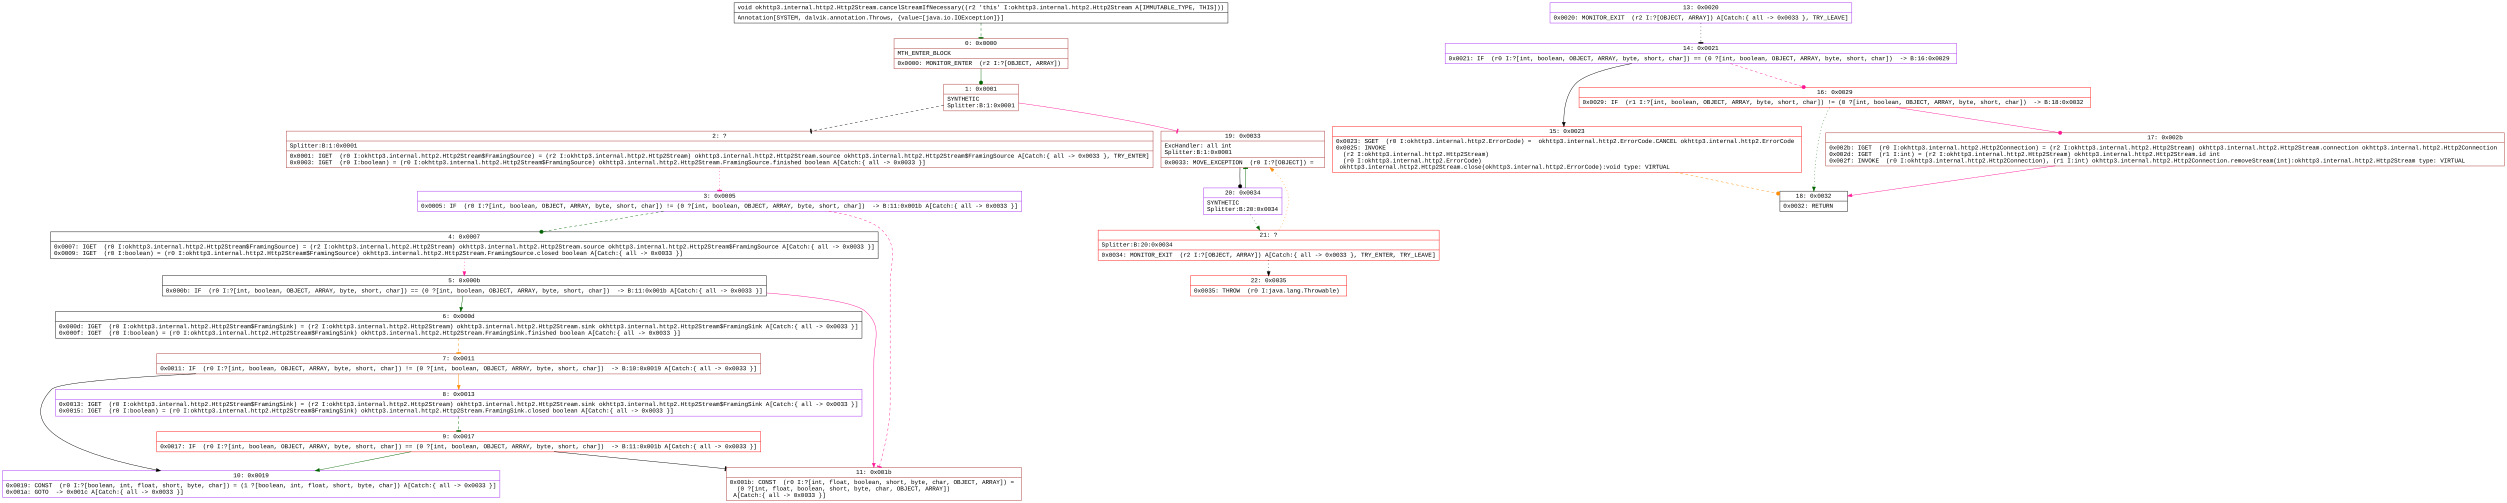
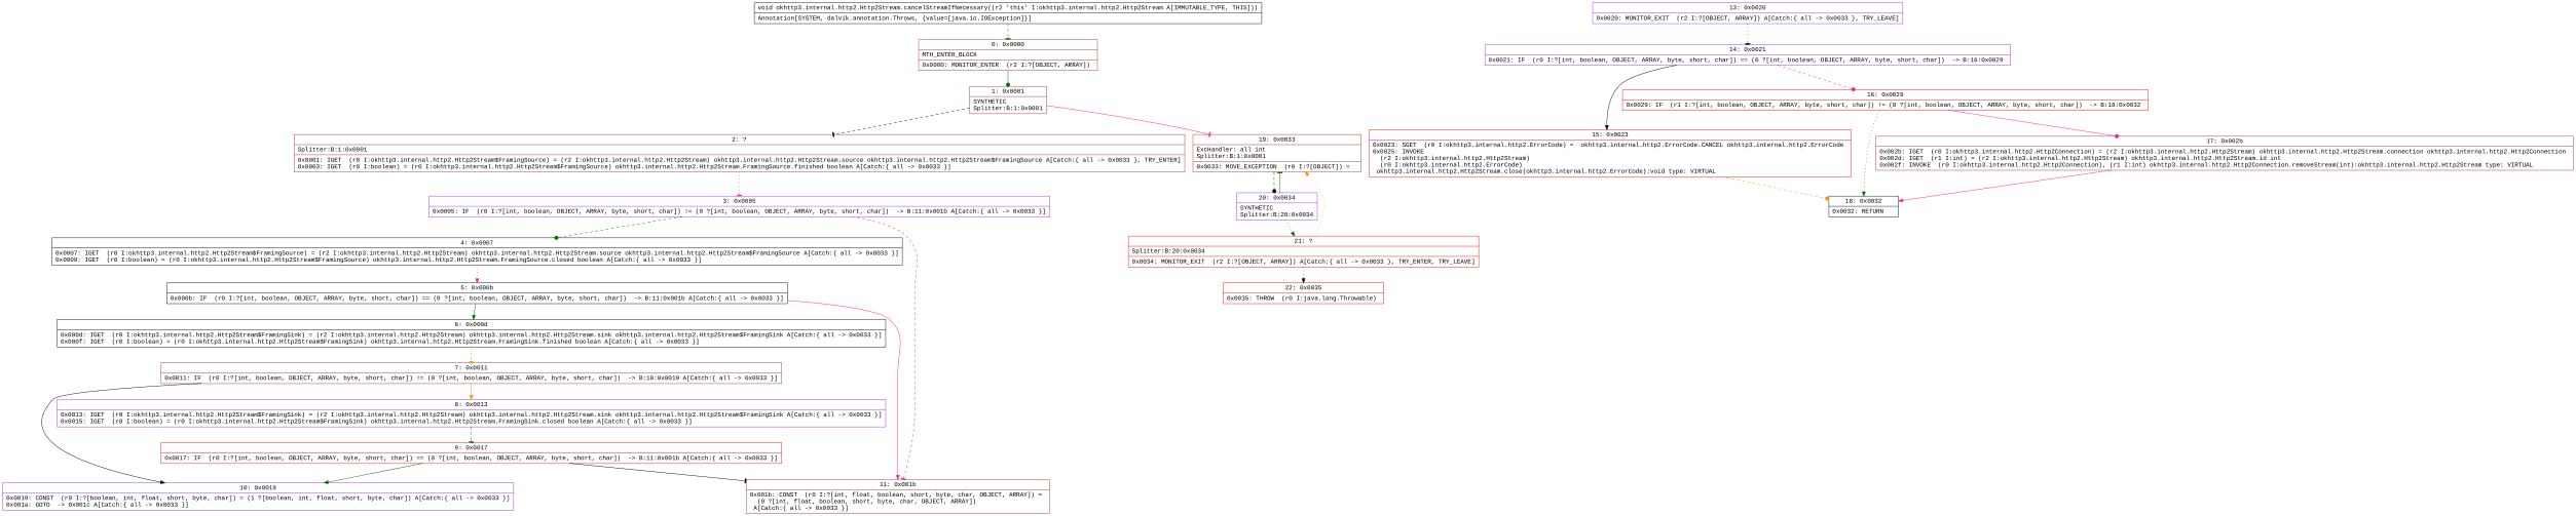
  digraph {
    fontname="Liberation Mono"
    node [color=brown fontname="Liberation Mono" shape=record]
    edge [arrowhead=normal color=darkgreen fontname="Liberation Mono" style=solid]
    n1 [label="{0\:\ 0x0000|MTH_ENTER_BLOCK\l|0x0000: MONITOR_ENTER  (r2 I:?[OBJECT, ARRAY]) \l}"]
    n2 [label="{1\:\ 0x0001|SYNTHETIC\lSplitter:B:1:0x0001\l}"]
    n3 [label="{2\:\ ?|Splitter:B:1:0x0001\l|0x0001: IGET  (r0 I:okhttp3.internal.http2.Http2Stream$FramingSource) = (r2 I:okhttp3.internal.http2.Http2Stream) okhttp3.internal.http2.Http2Stream.source okhttp3.internal.http2.Http2Stream$FramingSource A[Catch:\{ all \-\> 0x0033 \}, TRY_ENTER]\l0x0003: IGET  (r0 I:boolean) = (r0 I:okhttp3.internal.http2.Http2Stream$FramingSource) okhttp3.internal.http2.Http2Stream.FramingSource.finished boolean A[Catch:\{ all \-\> 0x0033 \}]\l}"]
    n4 [label="{19\:\ 0x0033|ExcHandler: all int\lSplitter:B:1:0x0001\l|0x0033: MOVE_EXCEPTION  (r0 I:?[OBJECT]) =  \l}"]
    n5 [color=purple label="{3\:\ 0x0005|0x0005: IF  (r0 I:?[int, boolean, OBJECT, ARRAY, byte, short, char]) != (0 ?[int, boolean, OBJECT, ARRAY, byte, short, char])  \-\> B:11:0x001b A[Catch:\{ all \-\> 0x0033 \}]\l}"]
    n6 [color=purple label="{20\:\ 0x0034|SYNTHETIC\lSplitter:B:20:0x0034\l}"]
    n7 [color=black label="{4\:\ 0x0007|0x0007: IGET  (r0 I:okhttp3.internal.http2.Http2Stream$FramingSource) = (r2 I:okhttp3.internal.http2.Http2Stream) okhttp3.internal.http2.Http2Stream.source okhttp3.internal.http2.Http2Stream$FramingSource A[Catch:\{ all \-\> 0x0033 \}]\l0x0009: IGET  (r0 I:boolean) = (r0 I:okhttp3.internal.http2.Http2Stream$FramingSource) okhttp3.internal.http2.Http2Stream.FramingSource.closed boolean A[Catch:\{ all \-\> 0x0033 \}]\l}"]
    n8 [label="{11\:\ 0x001b|0x001b: CONST  (r0 I:?[int, float, boolean, short, byte, char, OBJECT, ARRAY]) = \l  (0 ?[int, float, boolean, short, byte, char, OBJECT, ARRAY])\l A[Catch:\{ all \-\> 0x0033 \}]\l}"]
    n9 [color=black label="{5\:\ 0x000b|0x000b: IF  (r0 I:?[int, boolean, OBJECT, ARRAY, byte, short, char]) == (0 ?[int, boolean, OBJECT, ARRAY, byte, short, char])  \-\> B:11:0x001b A[Catch:\{ all \-\> 0x0033 \}]\l}"]
    n10 [color=black label="{6\:\ 0x000d|0x000d: IGET  (r0 I:okhttp3.internal.http2.Http2Stream$FramingSink) = (r2 I:okhttp3.internal.http2.Http2Stream) okhttp3.internal.http2.Http2Stream.sink okhttp3.internal.http2.Http2Stream$FramingSink A[Catch:\{ all \-\> 0x0033 \}]\l0x000f: IGET  (r0 I:boolean) = (r0 I:okhttp3.internal.http2.Http2Stream$FramingSink) okhttp3.internal.http2.Http2Stream.FramingSink.finished boolean A[Catch:\{ all \-\> 0x0033 \}]\l}"]
    n11 [label="{7\:\ 0x0011|0x0011: IF  (r0 I:?[int, boolean, OBJECT, ARRAY, byte, short, char]) != (0 ?[int, boolean, OBJECT, ARRAY, byte, short, char])  \-\> B:10:0x0019 A[Catch:\{ all \-\> 0x0033 \}]\l}"]
    n12 [color=purple label="{8\:\ 0x0013|0x0013: IGET  (r0 I:okhttp3.internal.http2.Http2Stream$FramingSink) = (r2 I:okhttp3.internal.http2.Http2Stream) okhttp3.internal.http2.Http2Stream.sink okhttp3.internal.http2.Http2Stream$FramingSink A[Catch:\{ all \-\> 0x0033 \}]\l0x0015: IGET  (r0 I:boolean) = (r0 I:okhttp3.internal.http2.Http2Stream$FramingSink) okhttp3.internal.http2.Http2Stream.FramingSink.closed boolean A[Catch:\{ all \-\> 0x0033 \}]\l}"]
    n13 [color=purple label="{10\:\ 0x0019|0x0019: CONST  (r0 I:?[boolean, int, float, short, byte, char]) = (1 ?[boolean, int, float, short, byte, char]) A[Catch:\{ all \-\> 0x0033 \}]\l0x001a: GOTO  \-\> 0x001c A[Catch:\{ all \-\> 0x0033 \}]\l}"]
    n14 [color=red label="{9\:\ 0x0017|0x0017: IF  (r0 I:?[int, boolean, OBJECT, ARRAY, byte, short, char]) == (0 ?[int, boolean, OBJECT, ARRAY, byte, short, char])  \-\> B:11:0x001b A[Catch:\{ all \-\> 0x0033 \}]\l}"]
    n15 [color=purple label="{13\:\ 0x0020|0x0020: MONITOR_EXIT  (r2 I:?[OBJECT, ARRAY]) A[Catch:\{ all \-\> 0x0033 \}, TRY_LEAVE]\l}"]
    n16 [color=purple label="{14\:\ 0x0021|0x0021: IF  (r0 I:?[int, boolean, OBJECT, ARRAY, byte, short, char]) == (0 ?[int, boolean, OBJECT, ARRAY, byte, short, char])  \-\> B:16:0x0029 \l}"]
    n17 [color=red label="{15\:\ 0x0023|0x0023: SGET  (r0 I:okhttp3.internal.http2.ErrorCode) =  okhttp3.internal.http2.ErrorCode.CANCEL okhttp3.internal.http2.ErrorCode \l0x0025: INVOKE  \l  (r2 I:okhttp3.internal.http2.Http2Stream)\l  (r0 I:okhttp3.internal.http2.ErrorCode)\l okhttp3.internal.http2.Http2Stream.close(okhttp3.internal.http2.ErrorCode):void type: VIRTUAL \l}"]
    n18 [color=red label="{16\:\ 0x0029|0x0029: IF  (r1 I:?[int, boolean, OBJECT, ARRAY, byte, short, char]) != (0 ?[int, boolean, OBJECT, ARRAY, byte, short, char])  \-\> B:18:0x0032 \l}"]
    n19 [color=black label="{18\:\ 0x0032|0x0032: RETURN   \l}"]
    n20 [label="{17\:\ 0x002b|0x002b: IGET  (r0 I:okhttp3.internal.http2.Http2Connection) = (r2 I:okhttp3.internal.http2.Http2Stream) okhttp3.internal.http2.Http2Stream.connection okhttp3.internal.http2.Http2Connection \l0x002d: IGET  (r1 I:int) = (r2 I:okhttp3.internal.http2.Http2Stream) okhttp3.internal.http2.Http2Stream.id int \l0x002f: INVOKE  (r0 I:okhttp3.internal.http2.Http2Connection), (r1 I:int) okhttp3.internal.http2.Http2Connection.removeStream(int):okhttp3.internal.http2.Http2Stream type: VIRTUAL \l}"]
    n21 [color=red label="{21\:\ ?|Splitter:B:20:0x0034\l|0x0034: MONITOR_EXIT  (r2 I:?[OBJECT, ARRAY]) A[Catch:\{ all \-\> 0x0033 \}, TRY_ENTER, TRY_LEAVE]\l}"]
    n22 [color=red label="{22\:\ 0x0035|0x0035: THROW  (r0 I:java.lang.Throwable) \l}"]
    n23 [color=black label="{void okhttp3.internal.http2.Http2Stream.cancelStreamIfNecessary((r2 'this' I:okhttp3.internal.http2.Http2Stream A[IMMUTABLE_TYPE, THIS]))  | Annotation[SYSTEM, dalvik.annotation.Throws, \{value=[java.io.IOException]\}]\l}"]
    n1 -> n2 [arrowhead=dot]
    n2 -> n3 [arrowhead=tee color=black style=dashed]
    n2 -> n4 [arrowhead=tee color=deeppink]
    n3 -> n5 [arrowhead=tee color=deeppink style=dotted]
-   n4 -> n6 [arrowhead=dot color=black]
+   n4 -> n6 [arrowhead=dot color=black style=dashed]
    n5 -> n7 [arrowhead=dot style=dashed]
    n5 -> n8 [arrowhead=tee color=deeppink style=dashed]
    n6 -> n4 [arrowhead=tee]
    n6 -> n21 [style=dotted]
    n7 -> n9 [color=deeppink style=dotted]
    n9 -> n8 [color=deeppink]
    n9 -> n10
    n10 -> n11 [arrowhead=tee color=darkorange style=dashed]
    n11 -> n12 [color=darkorange]
    n11 -> n13 [color=black]
    n12 -> n14 [arrowhead=tee style=dashed]
    n14 -> n8 [arrowhead=tee color=black]
    n14 -> n13
    n15 -> n16 [arrowhead=tee color=black style=dotted]
    n16 -> n17 [color=black]
    n16 -> n18 [arrowhead=dot color=deeppink style=dashed]
    n17 -> n19 [arrowhead=dot color=darkorange style=dashed]
    n18 -> n19 [style=dotted]
    n18 -> n20 [arrowhead=dot color=deeppink]
    n20 -> n19 [color=deeppink]
    n21 -> n4 [color=darkorange style=dotted]
    n21 -> n22 [color=black style=dotted]
    n23 -> n1 [arrowhead=tee style=dashed]
  }
